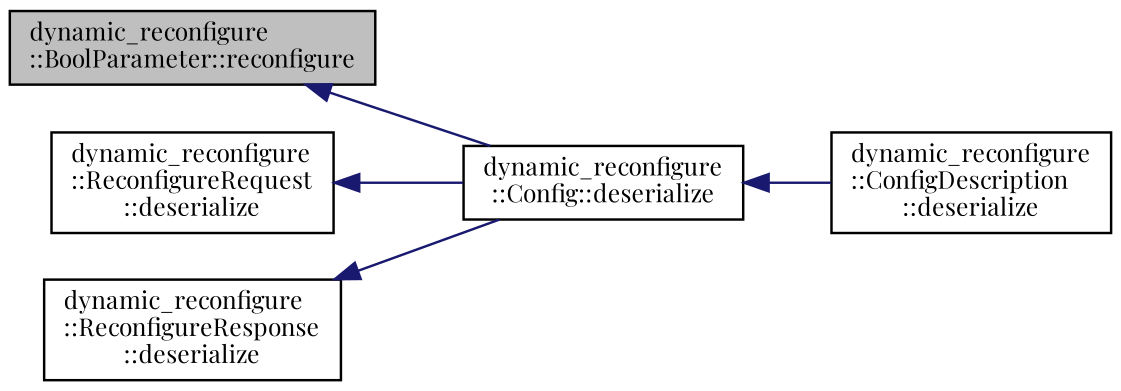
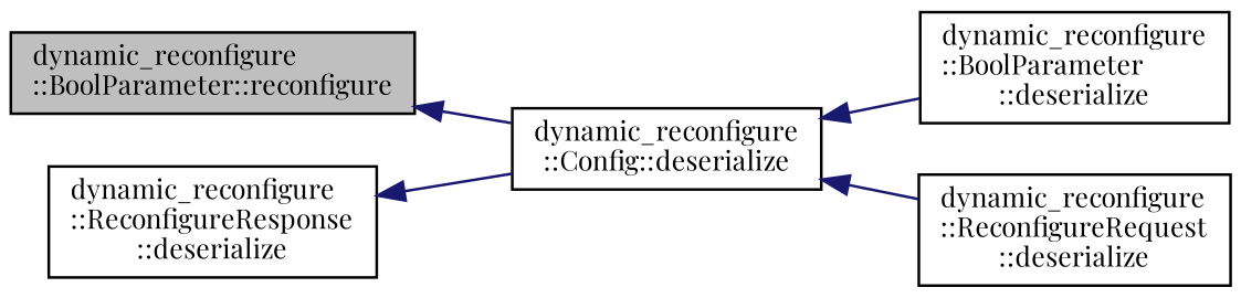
  digraph {
    fontname="Playfair Display"
    rankdir=LR
    node [color=black fillcolor=white fontname="Playfair Display" fontsize=10 shape=record style=filled]
    edge [color=midnightblue dir=back fontname="Playfair Display" fontsize=10 labelfontname=Helvetica labelfontsize=10 style=solid]
    n1 [fillcolor=grey75 fontcolor=black height=0.2 label="dynamic_reconfigure\l::BoolParameter::reconfigure" width=0.4]
    n2 [height=0.2 label="dynamic_reconfigure\l::Config::deserialize" width=0.4]
-   n3 [height=0.2 label="dynamic_reconfigure\l::ConfigDescription\l::deserialize" width=0.4]
+   n3 [height=0.2 label="dynamic_reconfigure\l::BoolParameter\l::deserialize" width=0.4]
    n4 [height=0.2 label="dynamic_reconfigure\l::ReconfigureRequest\l::deserialize" width=0.4]
    n5 [height=0.2 label="dynamic_reconfigure\l::ReconfigureResponse\l::deserialize" width=0.4]
    n1 -> n2
    n2 -> n3
-   n4 -> n2
+   n2 -> n4
    n5 -> n2
  }
